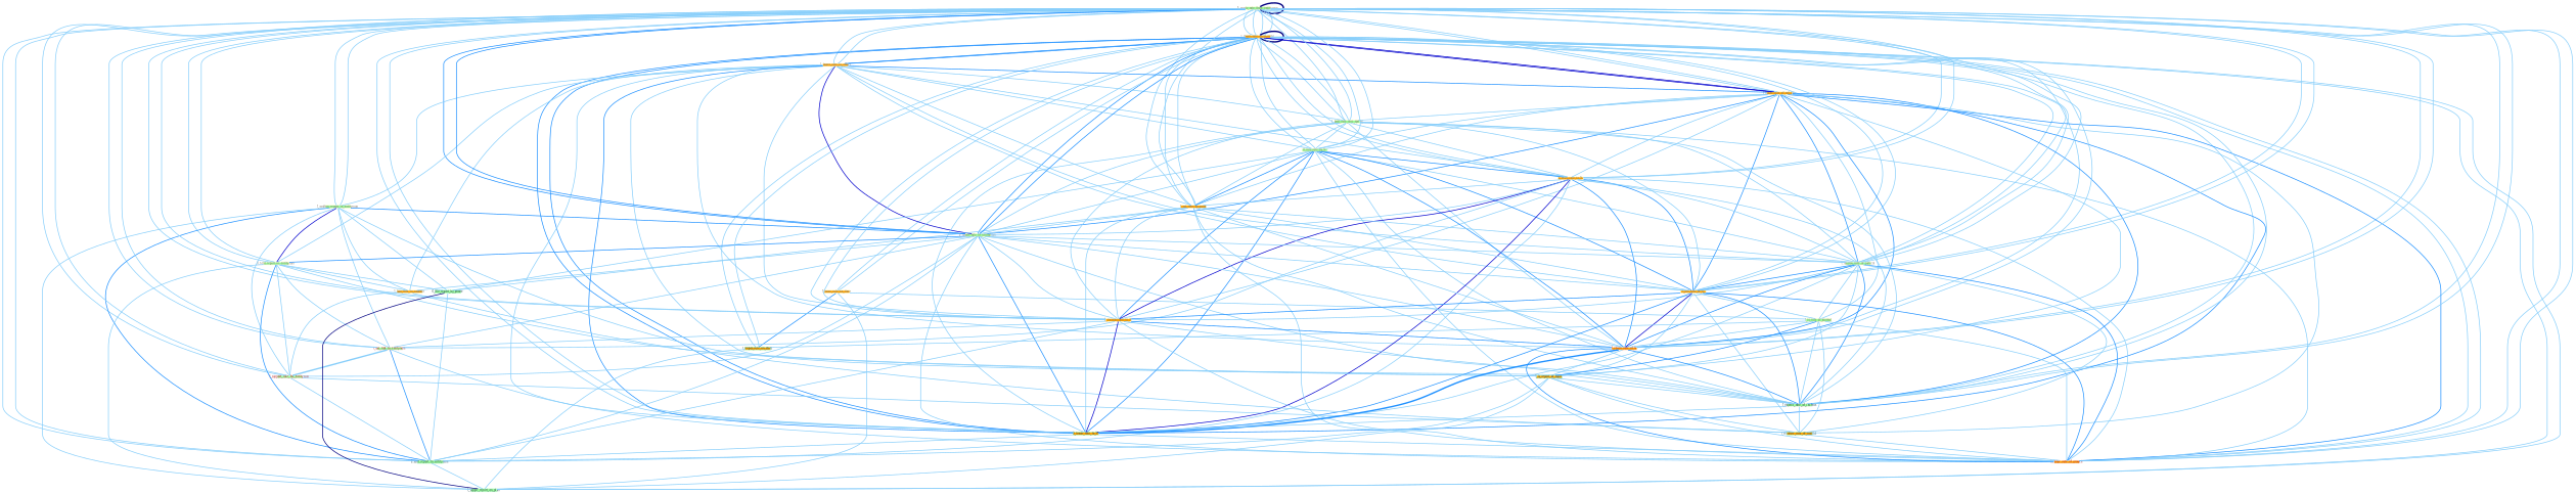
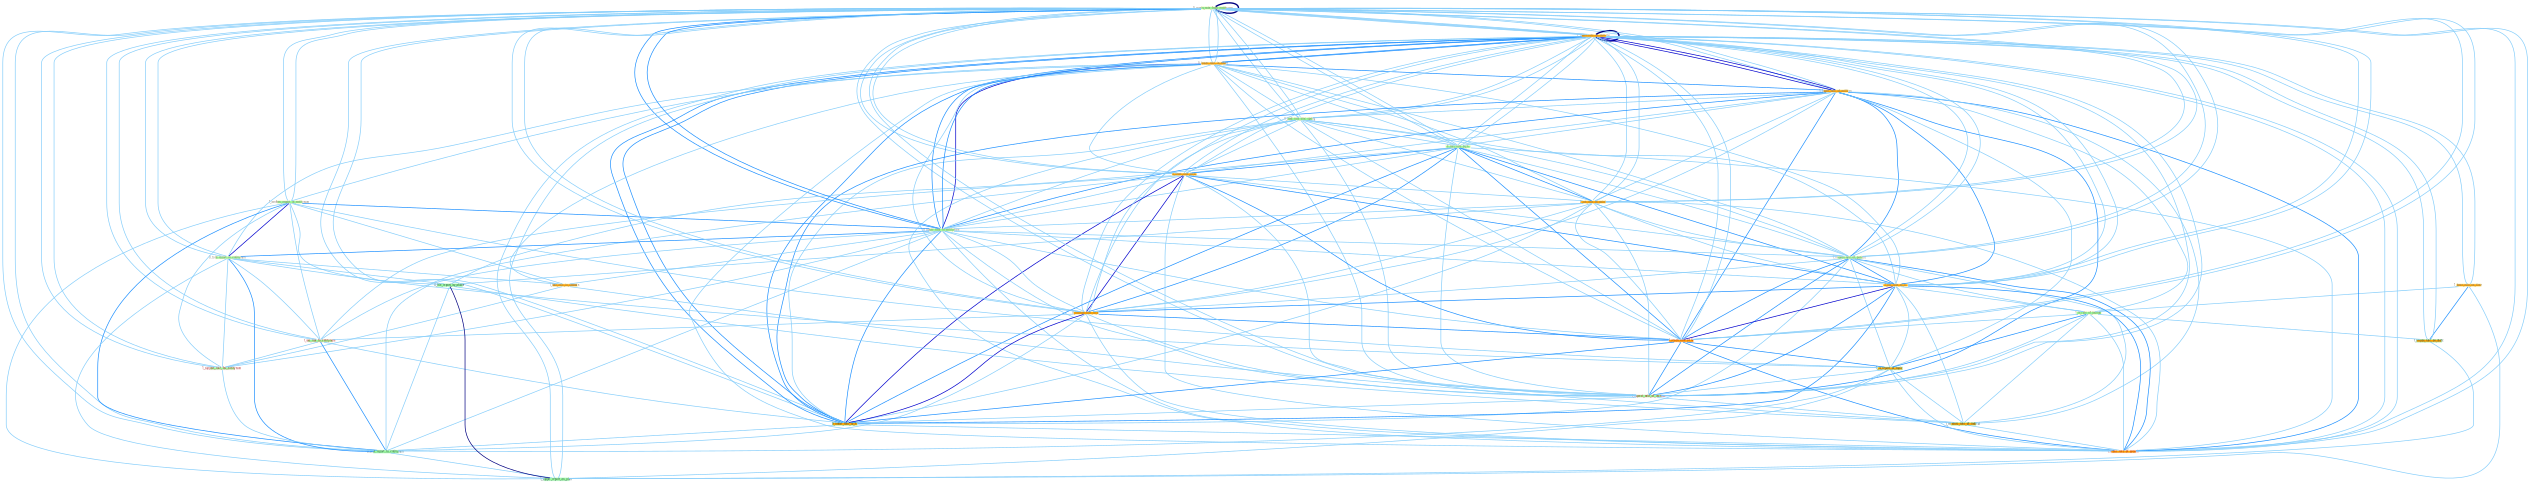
  graph {
    fontname="Fira Sans"
    node [color="#ffffe0" fillcolor=orange fixedsize=true fontcolor="#8b7d6b" fontname="Fira Sans" fontsize=4 shape=polygon style=filled]
    edge [color="#87cefa" fontname="Fira Sans" w=1]
    "0_receiv_rate_from_entitynam " [fillcolor=palegreen height=.06 width=.5]
    "1_lower_rate_on_million " [height=.06 width=.5]
    "0_lower_rate_in_effort " [height=.06 width=.5]
    "1_have_rule_on_time " [height=.06 width=.5]
    "1_lower_rate_of_million " [height=.06 width=.5]
    "1_confirm_report_in_entitynam " [fillcolor=palegreen height=.06 width=.5]
    "0_post_rate_sinc_spring " [fillcolor=palegreen height=.06 width=.5]
    "0_rais_rate_by_% " [fillcolor=palegreen height=.06 width=.5]
    "0_reset_rate_to_% " [height=.06 width=.5]
    "0_cut_rate_by_point " [height=.06 width=.5]
    "0_lower_rate_in_entitynam " [fillcolor=palegreen height=.06 width=.5]
    "1_improv_rate_of_patient " [fillcolor=palegreen height=.06 width=.5]
    "1_pai_rate_of_% " [height=.06 width=.5]
    "1_is_rule_of_journal " [fillcolor=palegreen height=.06 width=.5]
    "0_told_report_in_entitynam " [fillcolor=palegreen height=.06 width=.5]
    "1_ban_role_in_assassin " [height=.06 width=.5]
    "0_increas_rate_to_% " [height=.06 width=.5]
    "1_wa_risk_to_entitynam " [color="#fff0f5" fillcolor=palegreen fontcolor="#b22222" height=.06 width=.5]
    "1_support_role_for_entitynam " [color="#fff0f5" fillcolor=palegreen fontcolor="#b22222" height=.06 width=.5]
    "1_reach_rate_of_% " [color="#fff0f5" fontcolor="#b22222" height=.06 width=.5]
-   "1_expect_rate_of_increas " [color="#fff0f5" fillcolor=palegreen fontcolor="#2f4f4f" height=.06 width=.5]
+   "1_expect_rate_of_increas " [color="#fff0f5" fillcolor=palegreen fontcolor="#b22222" height=.06 width=.5]
    "1_reduc_rate_of_growth " [color="#fff0f5" fontcolor="#b22222" height=.06 width=.5]
    "0_lower_rate_to_% " [color="#BDFCC9" fontcolor="#2f4f4f" height=.06 width=.5]
    "0_sent_report_to_entitynam " [color="#BDFCC9" fillcolor=palegreen fontcolor="#2f4f4f" height=.06 width=.5]
    "1_impos_rule_on_state " [color="#BDFCC9" fontcolor="#2f4f4f" height=.06 width=.5]
    "1_suppli_report_on_plan " [color="#BDFCC9" fillcolor=palegreen fontcolor="#2f4f4f" height=.06 width=.5]
    "1_is_report_of_topic " [color="#BDFCC9" fontcolor="#2f4f4f" height=.06 width=.5]
    "1_reinforc_role_of_institut " [color="#BDFCC9" fontcolor="#2f4f4f" height=.06 width=.5]
    "0_file_report_by_phone " [color="#BDFCC9" fillcolor=palegreen fontcolor="#2f4f4f" height=.06 width=.5]
    subgraph sub_1 {
      "0_receiv_rate_from_entitynam "
      "1_lower_rate_on_million "
      "0_lower_rate_in_effort "
      "1_have_rule_on_time "
      "1_lower_rate_of_million "
      "1_confirm_report_in_entitynam "
      "0_post_rate_sinc_spring "
      "0_rais_rate_by_% "
      "0_reset_rate_to_% "
      "0_cut_rate_by_point "
      "0_lower_rate_in_entitynam "
      "1_improv_rate_of_patient "
      "1_pai_rate_of_% "
      "1_is_rule_of_journal "
      "0_told_report_in_entitynam "
      "1_ban_role_in_assassin "
      "0_increas_rate_to_% "
    }
    subgraph sub_2 {
      "1_lower_rate_on_million "
      "1_wa_risk_to_entitynam "
      "1_support_role_for_entitynam "
      "1_reach_rate_of_% "
      "1_expect_rate_of_increas "
      "1_reduc_rate_of_growth "
    }
    "0_receiv_rate_from_entitynam " -- "0_receiv_rate_from_entitynam " [color="#000080" style=bold w=4]
    "0_receiv_rate_from_entitynam " -- "1_lower_rate_on_million "
    "0_receiv_rate_from_entitynam " -- "1_lower_rate_on_million "
    "0_receiv_rate_from_entitynam " -- "0_lower_rate_in_effort "
    "0_receiv_rate_from_entitynam " -- "1_lower_rate_of_million "
    "0_receiv_rate_from_entitynam " -- "1_confirm_report_in_entitynam "
    "0_receiv_rate_from_entitynam " -- "0_post_rate_sinc_spring "
    "0_receiv_rate_from_entitynam " -- "0_rais_rate_by_% "
    "0_receiv_rate_from_entitynam " -- "0_reset_rate_to_% "
    "0_receiv_rate_from_entitynam " -- "0_cut_rate_by_point "
    "0_receiv_rate_from_entitynam " -- "0_lower_rate_in_entitynam " [color="#1e90ff" w=2]
    "0_receiv_rate_from_entitynam " -- "1_improv_rate_of_patient "
    "0_receiv_rate_from_entitynam " -- "1_pai_rate_of_% "
    "0_receiv_rate_from_entitynam " -- "0_told_report_in_entitynam "
    "0_receiv_rate_from_entitynam " -- "0_increas_rate_to_% "
    "0_receiv_rate_from_entitynam " -- "1_wa_risk_to_entitynam "
    "0_receiv_rate_from_entitynam " -- "1_support_role_for_entitynam "
    "0_receiv_rate_from_entitynam " -- "1_reach_rate_of_% "
    "0_receiv_rate_from_entitynam " -- "1_expect_rate_of_increas "
    "0_receiv_rate_from_entitynam " -- "1_reduc_rate_of_growth "
    "0_receiv_rate_from_entitynam " -- "1_reduc_rate_of_growth "
    "0_receiv_rate_from_entitynam " -- "0_lower_rate_to_% "
    "0_receiv_rate_from_entitynam " -- "0_lower_rate_to_% "
    "0_receiv_rate_from_entitynam " -- "0_sent_report_to_entitynam "
    "0_receiv_rate_from_entitynam " -- "0_sent_report_to_entitynam "
    "1_lower_rate_on_million " -- "0_receiv_rate_from_entitynam "
    "1_lower_rate_on_million " -- "0_receiv_rate_from_entitynam "
    "1_lower_rate_on_million " -- "1_lower_rate_on_million " [color="#000080" style=bold w=4]
    "1_lower_rate_on_million " -- "0_lower_rate_in_effort " [color="#1e90ff" w=2]
    "1_lower_rate_on_million " -- "1_have_rule_on_time "
    "1_lower_rate_on_million " -- "1_lower_rate_of_million " [color="#0000cd" w=3]
    "1_lower_rate_on_million " -- "0_post_rate_sinc_spring "
    "1_lower_rate_on_million " -- "0_rais_rate_by_% "
    "1_lower_rate_on_million " -- "0_reset_rate_to_% "
    "1_lower_rate_on_million " -- "0_cut_rate_by_point "
    "1_lower_rate_on_million " -- "0_lower_rate_in_entitynam " [color="#1e90ff" w=2]
    "1_lower_rate_on_million " -- "1_improv_rate_of_patient "
    "1_lower_rate_on_million " -- "1_pai_rate_of_% "
    "1_lower_rate_on_million " -- "0_increas_rate_to_% "
    "1_lower_rate_on_million " -- "1_reach_rate_of_% "
    "1_lower_rate_on_million " -- "1_expect_rate_of_increas "
    "1_lower_rate_on_million " -- "1_reduc_rate_of_growth "
    "1_lower_rate_on_million " -- "1_reduc_rate_of_growth "
    "1_lower_rate_on_million " -- "0_lower_rate_to_% " [color="#1e90ff" w=2]
    "1_lower_rate_on_million " -- "0_lower_rate_to_% " [color="#1e90ff" w=2]
    "1_lower_rate_on_million " -- "1_impos_rule_on_state "
    "1_lower_rate_on_million " -- "1_suppli_report_on_plan "
    "1_lower_rate_on_million " -- "1_suppli_report_on_plan "
    "0_lower_rate_in_effort " -- "0_receiv_rate_from_entitynam "
    "0_lower_rate_in_effort " -- "1_lower_rate_on_million " [color="#1e90ff" w=2]
    "0_lower_rate_in_effort " -- "1_lower_rate_of_million " [color="#1e90ff" w=2]
    "0_lower_rate_in_effort " -- "1_confirm_report_in_entitynam "
    "0_lower_rate_in_effort " -- "0_post_rate_sinc_spring "
    "0_lower_rate_in_effort " -- "0_rais_rate_by_% "
    "0_lower_rate_in_effort " -- "0_reset_rate_to_% "
    "0_lower_rate_in_effort " -- "0_cut_rate_by_point "
    "0_lower_rate_in_effort " -- "0_lower_rate_in_entitynam " [color="#0000cd" w=3]
    "0_lower_rate_in_effort " -- "1_improv_rate_of_patient "
    "0_lower_rate_in_effort " -- "1_pai_rate_of_% "
    "0_lower_rate_in_effort " -- "0_told_report_in_entitynam "
    "0_lower_rate_in_effort " -- "1_ban_role_in_assassin "
    "0_lower_rate_in_effort " -- "0_increas_rate_to_% "
    "0_lower_rate_in_effort " -- "1_reach_rate_of_% "
    "0_lower_rate_in_effort " -- "1_expect_rate_of_increas "
    "0_lower_rate_in_effort " -- "1_reduc_rate_of_growth "
    "0_lower_rate_in_effort " -- "0_lower_rate_to_% " [color="#1e90ff" w=2]
    "1_have_rule_on_time " -- "1_lower_rate_on_million "
    "1_have_rule_on_time " -- "1_is_rule_of_journal "
    "1_have_rule_on_time " -- "1_impos_rule_on_state " [color="#1e90ff" w=2]
    "1_have_rule_on_time " -- "1_suppli_report_on_plan "
    "1_lower_rate_of_million " -- "0_receiv_rate_from_entitynam "
    "1_lower_rate_of_million " -- "1_lower_rate_on_million " [color="#0000cd" w=3]
    "1_lower_rate_of_million " -- "0_post_rate_sinc_spring "
    "1_lower_rate_of_million " -- "0_rais_rate_by_% "
    "1_lower_rate_of_million " -- "0_reset_rate_to_% "
    "1_lower_rate_of_million " -- "0_cut_rate_by_point "
    "1_lower_rate_of_million " -- "0_lower_rate_in_entitynam " [color="#1e90ff" w=2]
    "1_lower_rate_of_million " -- "1_improv_rate_of_patient " [color="#1e90ff" w=2]
    "1_lower_rate_of_million " -- "1_pai_rate_of_% " [color="#1e90ff" w=2]
    "1_lower_rate_of_million " -- "1_is_rule_of_journal "
    "1_lower_rate_of_million " -- "0_increas_rate_to_% "
    "1_lower_rate_of_million " -- "1_reach_rate_of_% " [color="#1e90ff" w=2]
    "1_lower_rate_of_million " -- "1_expect_rate_of_increas " [color="#1e90ff" w=2]
    "1_lower_rate_of_million " -- "1_reduc_rate_of_growth " [color="#1e90ff" w=2]
    "1_lower_rate_of_million " -- "0_lower_rate_to_% " [color="#1e90ff" w=2]
    "1_lower_rate_of_million " -- "1_is_report_of_topic "
    "1_lower_rate_of_million " -- "1_reinforc_role_of_institut "
    "1_confirm_report_in_entitynam " -- "0_receiv_rate_from_entitynam "
    "1_confirm_report_in_entitynam " -- "0_lower_rate_in_entitynam " [color="#1e90ff" w=2]
    "1_confirm_report_in_entitynam " -- "0_told_report_in_entitynam " [color="#0000cd" w=3]
    "1_confirm_report_in_entitynam " -- "1_ban_role_in_assassin "
    "1_confirm_report_in_entitynam " -- "1_wa_risk_to_entitynam "
    "1_confirm_report_in_entitynam " -- "1_support_role_for_entitynam "
    "1_confirm_report_in_entitynam " -- "0_sent_report_to_entitynam " [color="#1e90ff" w=2]
    "1_confirm_report_in_entitynam " -- "1_suppli_report_on_plan "
    "1_confirm_report_in_entitynam " -- "1_is_report_of_topic "
    "1_confirm_report_in_entitynam " -- "0_file_report_by_phone "
    "0_post_rate_sinc_spring " -- "0_receiv_rate_from_entitynam "
    "0_post_rate_sinc_spring " -- "1_lower_rate_on_million "
    "0_post_rate_sinc_spring " -- "0_rais_rate_by_% "
    "0_post_rate_sinc_spring " -- "0_reset_rate_to_% "
    "0_post_rate_sinc_spring " -- "0_cut_rate_by_point "
    "0_post_rate_sinc_spring " -- "0_lower_rate_in_entitynam "
    "0_post_rate_sinc_spring " -- "1_improv_rate_of_patient "
    "0_post_rate_sinc_spring " -- "1_pai_rate_of_% "
    "0_post_rate_sinc_spring " -- "0_increas_rate_to_% "
    "0_post_rate_sinc_spring " -- "1_reach_rate_of_% "
    "0_post_rate_sinc_spring " -- "1_expect_rate_of_increas "
    "0_post_rate_sinc_spring " -- "1_reduc_rate_of_growth "
    "0_post_rate_sinc_spring " -- "0_lower_rate_to_% "
    "0_rais_rate_by_% " -- "0_receiv_rate_from_entitynam "
    "0_rais_rate_by_% " -- "1_lower_rate_on_million "
    "0_rais_rate_by_% " -- "0_reset_rate_to_% " [color="#1e90ff" w=2]
    "0_rais_rate_by_% " -- "0_cut_rate_by_point " [color="#1e90ff" w=2]
    "0_rais_rate_by_% " -- "0_lower_rate_in_entitynam "
    "0_rais_rate_by_% " -- "1_improv_rate_of_patient "
    "0_rais_rate_by_% " -- "1_pai_rate_of_% " [color="#1e90ff" w=2]
    "0_rais_rate_by_% " -- "0_increas_rate_to_% " [color="#1e90ff" w=2]
    "0_rais_rate_by_% " -- "1_reach_rate_of_% " [color="#1e90ff" w=2]
    "0_rais_rate_by_% " -- "1_expect_rate_of_increas "
    "0_rais_rate_by_% " -- "1_reduc_rate_of_growth "
    "0_rais_rate_by_% " -- "0_lower_rate_to_% " [color="#1e90ff" w=2]
    "0_rais_rate_by_% " -- "0_file_report_by_phone "
    "0_reset_rate_to_% " -- "0_receiv_rate_from_entitynam "
    "0_reset_rate_to_% " -- "1_lower_rate_on_million "
    "0_reset_rate_to_% " -- "0_cut_rate_by_point "
    "0_reset_rate_to_% " -- "0_lower_rate_in_entitynam "
    "0_reset_rate_to_% " -- "1_improv_rate_of_patient "
    "0_reset_rate_to_% " -- "1_pai_rate_of_% " [color="#1e90ff" w=2]
    "0_reset_rate_to_% " -- "0_increas_rate_to_% " [color="#0000cd" w=3]
    "0_reset_rate_to_% " -- "1_wa_risk_to_entitynam "
    "0_reset_rate_to_% " -- "1_reach_rate_of_% " [color="#1e90ff" w=2]
    "0_reset_rate_to_% " -- "1_expect_rate_of_increas "
    "0_reset_rate_to_% " -- "1_reduc_rate_of_growth "
    "0_reset_rate_to_% " -- "0_lower_rate_to_% " [color="#0000cd" w=3]
    "0_reset_rate_to_% " -- "0_sent_report_to_entitynam "
    "0_cut_rate_by_point " -- "0_receiv_rate_from_entitynam "
    "0_cut_rate_by_point " -- "1_lower_rate_on_million "
    "0_cut_rate_by_point " -- "0_lower_rate_in_entitynam "
    "0_cut_rate_by_point " -- "1_improv_rate_of_patient "
    "0_cut_rate_by_point " -- "1_pai_rate_of_% "
    "0_cut_rate_by_point " -- "0_increas_rate_to_% "
    "0_cut_rate_by_point " -- "1_reach_rate_of_% "
    "0_cut_rate_by_point " -- "1_expect_rate_of_increas "
    "0_cut_rate_by_point " -- "1_reduc_rate_of_growth "
    "0_cut_rate_by_point " -- "0_lower_rate_to_% "
    "0_cut_rate_by_point " -- "0_file_report_by_phone "
    "0_lower_rate_in_entitynam " -- "0_receiv_rate_from_entitynam " [color="#1e90ff" w=2]
    "0_lower_rate_in_entitynam " -- "1_lower_rate_on_million " [color="#1e90ff" w=2]
    "0_lower_rate_in_entitynam " -- "1_improv_rate_of_patient "
    "0_lower_rate_in_entitynam " -- "1_pai_rate_of_% "
    "0_lower_rate_in_entitynam " -- "0_told_report_in_entitynam " [color="#1e90ff" w=2]
    "0_lower_rate_in_entitynam " -- "1_ban_role_in_assassin "
    "0_lower_rate_in_entitynam " -- "0_increas_rate_to_% "
    "0_lower_rate_in_entitynam " -- "1_wa_risk_to_entitynam "
    "0_lower_rate_in_entitynam " -- "1_support_role_for_entitynam "
    "0_lower_rate_in_entitynam " -- "1_reach_rate_of_% "
    "0_lower_rate_in_entitynam " -- "1_expect_rate_of_increas "
    "0_lower_rate_in_entitynam " -- "1_reduc_rate_of_growth "
    "0_lower_rate_in_entitynam " -- "0_lower_rate_to_% " [color="#1e90ff" w=2]
    "0_lower_rate_in_entitynam " -- "0_sent_report_to_entitynam "
    "1_improv_rate_of_patient " -- "0_receiv_rate_from_entitynam "
    "1_improv_rate_of_patient " -- "1_lower_rate_on_million "
    "1_improv_rate_of_patient " -- "1_pai_rate_of_% " [color="#1e90ff" w=2]
    "1_improv_rate_of_patient " -- "1_is_rule_of_journal "
    "1_improv_rate_of_patient " -- "0_increas_rate_to_% "
    "1_improv_rate_of_patient " -- "1_reach_rate_of_% " [color="#1e90ff" w=2]
    "1_improv_rate_of_patient " -- "1_expect_rate_of_increas " [color="#1e90ff" w=2]
    "1_improv_rate_of_patient " -- "1_reduc_rate_of_growth " [color="#1e90ff" w=2]
    "1_improv_rate_of_patient " -- "0_lower_rate_to_% "
    "1_improv_rate_of_patient " -- "1_is_report_of_topic "
    "1_improv_rate_of_patient " -- "1_reinforc_role_of_institut "
    "1_pai_rate_of_% " -- "0_receiv_rate_from_entitynam "
    "1_pai_rate_of_% " -- "1_lower_rate_on_million "
    "1_pai_rate_of_% " -- "1_is_rule_of_journal "
    "1_pai_rate_of_% " -- "0_increas_rate_to_% " [color="#1e90ff" w=2]
    "1_pai_rate_of_% " -- "1_reach_rate_of_% " [color="#0000cd" w=3]
    "1_pai_rate_of_% " -- "1_expect_rate_of_increas " [color="#1e90ff" w=2]
    "1_pai_rate_of_% " -- "1_reduc_rate_of_growth " [color="#1e90ff" w=2]
    "1_pai_rate_of_% " -- "0_lower_rate_to_% " [color="#1e90ff" w=2]
    "1_pai_rate_of_% " -- "1_is_report_of_topic "
    "1_pai_rate_of_% " -- "1_reinforc_role_of_institut "
    "1_is_rule_of_journal " -- "1_reach_rate_of_% "
    "1_is_rule_of_journal " -- "1_expect_rate_of_increas "
    "1_is_rule_of_journal " -- "1_reduc_rate_of_growth "
    "1_is_rule_of_journal " -- "1_impos_rule_on_state "
    "1_is_rule_of_journal " -- "1_is_report_of_topic " [color="#1e90ff" w=2]
    "1_is_rule_of_journal " -- "1_reinforc_role_of_institut "
    "0_told_report_in_entitynam " -- "0_receiv_rate_from_entitynam "
    "0_told_report_in_entitynam " -- "1_ban_role_in_assassin "
    "0_told_report_in_entitynam " -- "1_wa_risk_to_entitynam "
    "0_told_report_in_entitynam " -- "1_support_role_for_entitynam "
    "0_told_report_in_entitynam " -- "0_sent_report_to_entitynam " [color="#1e90ff" w=2]
    "0_told_report_in_entitynam " -- "1_suppli_report_on_plan "
    "0_told_report_in_entitynam " -- "1_is_report_of_topic "
    "0_told_report_in_entitynam " -- "0_file_report_by_phone "
    "1_ban_role_in_assassin " -- "1_support_role_for_entitynam "
    "1_ban_role_in_assassin " -- "1_reinforc_role_of_institut "
    "0_increas_rate_to_% " -- "0_receiv_rate_from_entitynam "
    "0_increas_rate_to_% " -- "1_lower_rate_on_million "
    "0_increas_rate_to_% " -- "1_wa_risk_to_entitynam "
    "0_increas_rate_to_% " -- "1_reach_rate_of_% " [color="#1e90ff" w=2]
    "0_increas_rate_to_% " -- "1_expect_rate_of_increas "
    "0_increas_rate_to_% " -- "1_reduc_rate_of_growth "
    "0_increas_rate_to_% " -- "0_lower_rate_to_% " [color="#0000cd" w=3]
    "0_increas_rate_to_% " -- "0_sent_report_to_entitynam "
    "1_wa_risk_to_entitynam " -- "0_receiv_rate_from_entitynam "
-   "1_wa_risk_to_entitynam " -- "1_support_role_for_entitynam " [style=bold]
+   "1_wa_risk_to_entitynam " -- "1_support_role_for_entitynam "
    "1_wa_risk_to_entitynam " -- "0_lower_rate_to_% "
    "1_wa_risk_to_entitynam " -- "0_sent_report_to_entitynam " [color="#1e90ff" w=2]
    "1_support_role_for_entitynam " -- "0_receiv_rate_from_entitynam "
    "1_support_role_for_entitynam " -- "0_sent_report_to_entitynam "
-   "1_support_role_for_entitynam " -- "1_reinforc_role_of_institut "
+   "0_file_report_by_phone " -- "1_reinforc_role_of_institut "
    "1_reach_rate_of_% " -- "0_receiv_rate_from_entitynam "
    "1_reach_rate_of_% " -- "1_lower_rate_on_million "
    "1_reach_rate_of_% " -- "1_expect_rate_of_increas " [color="#1e90ff" w=2]
    "1_reach_rate_of_% " -- "1_reduc_rate_of_growth " [color="#1e90ff" w=2]
-   "1_reach_rate_of_% " -- "0_lower_rate_to_% " [color="#1e90ff" w=2 style=bold]
-   "1_reach_rate_of_% " -- "1_is_report_of_topic "
+   "1_reach_rate_of_% " -- "0_lower_rate_to_% " [color="#1e90ff" w=2]
+   "1_reach_rate_of_% " -- "1_is_report_of_topic " [color="#1e90ff"]
    "1_expect_rate_of_increas " -- "0_receiv_rate_from_entitynam "
    "1_expect_rate_of_increas " -- "1_lower_rate_on_million "
    "1_expect_rate_of_increas " -- "0_lower_rate_to_% "
    "1_expect_rate_of_increas " -- "1_reinforc_role_of_institut "
    "0_lower_rate_to_% " -- "1_reduc_rate_of_growth "
    "0_lower_rate_to_% " -- "0_sent_report_to_entitynam "
    "0_sent_report_to_entitynam " -- "1_suppli_report_on_plan "
    "1_impos_rule_on_state " -- "1_lower_rate_on_million "
    "1_impos_rule_on_state " -- "1_suppli_report_on_plan "
    "1_is_report_of_topic " -- "1_expect_rate_of_increas "
    "1_is_report_of_topic " -- "1_reduc_rate_of_growth "
    "1_is_report_of_topic " -- "0_sent_report_to_entitynam "
    "1_is_report_of_topic " -- "1_suppli_report_on_plan "
    "1_is_report_of_topic " -- "1_reinforc_role_of_institut "
    "1_reinforc_role_of_institut " -- "1_reduc_rate_of_growth "
    "0_file_report_by_phone " -- "0_sent_report_to_entitynam "
    "0_file_report_by_phone " -- "1_suppli_report_on_plan " [color="#000080"]
  }
